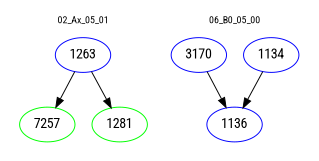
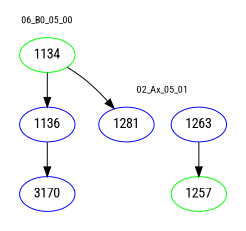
  digraph {
    fontname="Roboto Condensed"
    node [color=blue fontname="Roboto Condensed"]
    edge [color=black fontname="Roboto Condensed"]
    n1 [label=1263]
-   n2 [color=green label=7257]
-   n3 [color=green label=1281]
+   n2 [color=green label=1257]
+   n3 [label=1281]
    n4 [label=1136]
-   n5 [label=1134]
+   n5 [color=green label=1134]
    n6 [label=3170]
    subgraph cluster_1 {
      color=white
      fontsize=10
      label="02_Ax_05_01"
      n1
      n2
      n3
    }
    subgraph cluster_2 {
      color=white
      fontsize=10
      label="06_B0_05_00"
      n4
      n5
      n6
    }
    n1 -> n2
-   n1 -> n3
-   n6 -> n4
+   n5 -> n3
+   n4 -> n6
    n5 -> n4
  }
